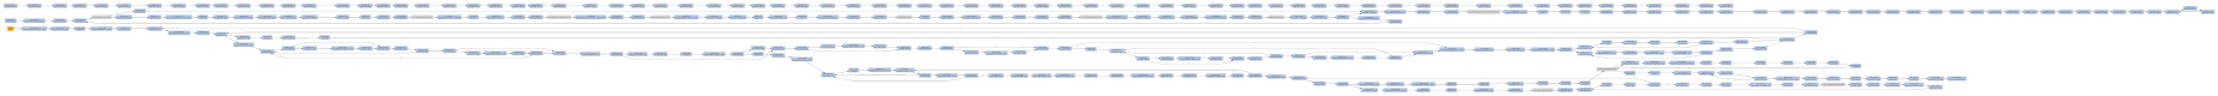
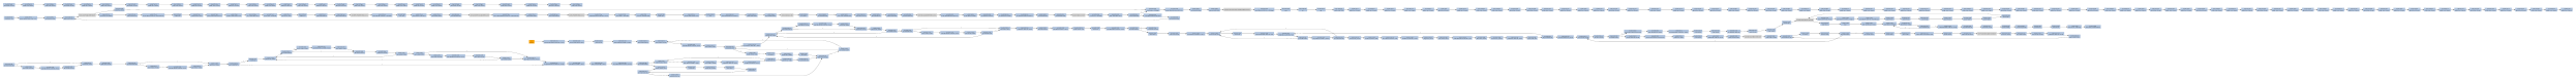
  digraph {
    fontname="IBM Plex Sans"
    rankdir=LR
    node [color=lightsteelblue fillcolor=lightsteelblue fontname="IBM Plex Sans" shape=rectangle style=filled]
    edge [color="#000000" fontname="IBM Plex Sans"]
    n1 [color=lightgrey fillcolor=orange label="start\npusha "]
    n2 [label="0x004311e1\nmovl $0x412000<UINT32>, %esi"]
    n3 [label="0x004311e6\nleal -69632(%esi), %edi"]
    n4 [label="0x004311ec\npushl %edi"]
    n5 [label="0x004311ed\norl $0xffffffff<UINT8>, %ebp"]
    n6 [label="0x004311f0\njmp 0x00431202"]
    n7 [label="0x00431202\nmovl (%esi), %ebx"]
    n8 [label="0x00431204\nsubl $0xfffffffc<UINT8>, %esi"]
    n9 [label="0x00431207\nadcl %ebx, %ebx"]
    n10 [label="0x00431209\njb 0x004311f8"]
    n11 [label="0x004311f8\nmovb (%esi), %al"]
    n12 [label="0x0043120b\nmovl $0x1<UINT32>, %eax"]
    n13 [label="0x004311fa\nincl %esi"]
    n14 [label="0x00431210\naddl %ebx, %ebx"]
    n15 [label="0x004311fb\nmovb %al, (%edi)"]
    n16 [label="0x004311fd\nincl %edi"]
    n17 [label="0x004311fe\naddl %ebx, %ebx"]
    n18 [label="0x00431200\njne 0x00431209"]
    n19 [label="0x00431212\njne 0x0043121b"]
    n20 [label="0x0043121b\nadcl %eax, %eax"]
    n21 [label="0x00431214\nmovl (%esi), %ebx"]
    n22 [label="0x0043121d\naddl %ebx, %ebx"]
    n23 [label="0x00431216\nsubl $0xfffffffc<UINT8>, %esi"]
    n24 [label="0x0043121f\njae 0x00431210"]
    n25 [label="0x00431221\njne 0x0043122c"]
    n26 [label="0x0043122c\nxorl %ecx, %ecx"]
    n27 [label="0x00431223\nmovl (%esi), %ebx"]
    n28 [label="0x0043122e\nsubl $0x3<UINT8>, %eax"]
    n29 [label="0x00431225\nsubl $0xfffffffc<UINT8>, %esi"]
    n30 [label="0x00431231\njb 0x00431240"]
-   n31 [label="0x00431240\naddl %ebx, %ebx"]
    n32 [label="0x00431233\nshll $0x8<UINT8>, %eax"]
    n33 [label="0x00431242\njne 0x0043124b"]
    n34 [label="0x00431236\nmovb (%esi), %al"]
    n35 [label="0x0043124b\nadcl %ecx, %ecx"]
    n36 [label="0x00431244\nmovl (%esi), %ebx"]
    n37 [label="0x0043124d\naddl %ebx, %ebx"]
    n38 [label="0x00431246\nsubl $0xfffffffc<UINT8>, %esi"]
    n39 [label="0x0043124f\njne 0x00431258"]
    n40 [label="0x00431258\nadcl %ecx, %ecx"]
    n41 [label="0x00431251\nmovl (%esi), %ebx"]
    n42 [label="0x0043125a\njne 0x0043127c"]
    n43 [label="0x00431253\nsubl $0xfffffffc<UINT8>, %esi"]
    n44 [label="0x0043125c\nincl %ecx"]
    n45 [label="0x0043127c\ncmpl $0xfffff300<UINT32>, %ebp"]
    n46 [label="0x0043125d\naddl %ebx, %ebx"]
    n47 [label="0x00431282\nadcl $0x1<UINT8>, %ecx"]
    n48 [label="0x0043125f\njne 0x00431268"]
    n49 [label="0x00431268\nadcl %ecx, %ecx"]
    n50 [label="0x00431261\nmovl (%esi), %ebx"]
    n51 [label="0x0043126a\naddl %ebx, %ebx"]
    n52 [label="0x00431263\nsubl $0xfffffffc<UINT8>, %esi"]
    n53 [label="0x0043126c\njae 0x0043125d"]
    n54 [label="0x0043126e\njne 0x00431279"]
    n55 [label="0x00431279\naddl $0x2<UINT8>, %ecx"]
    n56 [label="0x00431270\nmovl (%esi), %ebx"]
    n57 [label="0x00431272\nsubl $0xfffffffc<UINT8>, %esi"]
    n58 [label="0x00431285\nleal (%edi,%ebp), %edx"]
    n59 [label="0x00431288\ncmpl $0xfffffffc<UINT8>, %ebp"]
    n60 [label="0x0043128b\njbe 0x0043129c"]
    n61 [label="0x0043128d\nmovb (%edx), %al"]
    n62 [label="0x0043129c\nmovl (%edx), %eax"]
    n63 [label="0x0043128f\nincl %edx"]
    n64 [label="0x0043129e\naddl $0x4<UINT8>, %edx"]
    n65 [label="0x00431290\nmovb %al, (%edi)"]
    n66 [label="0x00431292\nincl %edi"]
    n67 [label="0x00431293\ndecl %ecx"]
    n68 [label="0x00431294\njne 0x0043128d"]
    n69 [label="0x00431296\njmp 0x004311fe"]
    n70 [label="0x00431238\nincl %esi"]
    n71 [label="0x00431239\nxorl $0xffffffff<UINT8>, %eax"]
    n72 [label="0x0043123c\nje 0x004312b2"]
    n73 [label="0x0043123e\nmovl %eax, %ebp"]
    n74 [label="0x004312b2\npopl %esi"]
    n75 [label="0x004312b3\nmovl %esi, %edi"]
    n76 [label="0x004312a1\nmovl %eax, (%edi)"]
    n77 [label="0x004312a3\naddl $0x4<UINT8>, %edi"]
    n78 [label="0x004312a6\nsubl $0x4<UINT8>, %ecx"]
    n79 [label="0x004312a9\nja 0x0043129c"]
    n80 [label="0x004312ab\naddl %ecx, %edi"]
    n81 [label="0x004312ad\njmp 0x004311fe"]
    n82 [label="0x00431249\nadcl %ebx, %ebx"]
    n83 [label="0x00431219\nadcl %ebx, %ebx"]
    n84 [label="0x00431256\nadcl %ebx, %ebx"]
    n85 [label="0x00431275\nadcl %ebx, %ebx"]
    n86 [label="0x00431277\njae 0x0043125d"]
    n87 [label="0x00431228\nadcl %ebx, %ebx"]
    n88 [label="0x0043122a\njae 0x00431210"]
    n89 [label="0x00431266\nadcl %ebx, %ebx"]
    n90 [label="0x004312b5\nmovl $0x29<UINT32>, %ecx"]
    n91 [label="0x004312ba\nmovb (%edi), %al"]
    n92 [label="0x004312bc\nincl %edi"]
    n93 [label="0x004312bd\nsubb $0xffffffe8<UINT8>, %al"]
    n94 [label="0x004312bf\ncmpb $0x1<UINT8>, %al"]
    n95 [label="0x004312c1\nja 0x004312ba"]
    n96 [label="0x004312c3\ncmpb $0x0<UINT8>, (%edi)"]
    n97 [label="0x004312c6\njne 0x004312ba"]
    n98 [label="0x004312c8\nmovl (%edi), %eax"]
    n99 [label="0x004312ca\nmovb 0x4(%edi), %bl"]
    n100 [label="0x004312cd\nshrw $0x8<UINT8>, %ax"]
    n101 [label="0x004312d1\nroll $0x10<UINT8>, %eax"]
    n102 [label="0x004312d4\nxchgb %al, %ah"]
    n103 [label="0x004312d6\nsubl %edi, %eax"]
    n104 [label="0x004312d8\nsubb $0xffffffe8<UINT8>, %bl"]
    n105 [label="0x004312db\naddl %esi, %eax"]
    n106 [label="0x004312dd\nmovl %eax, (%edi)"]
    n107 [label="0x004312df\naddl $0x5<UINT8>, %edi"]
    n108 [label="0x004312e2\nmovb %bl, %al"]
    n109 [label="0x004312e4\nloop 0x004312bf"]
    n110 [label="0x004312e6\nleal 0x2f000(%esi), %edi"]
    n111 [label="0x004312ec\nmovl (%edi), %eax"]
    n112 [label="0x004312ee\norl %eax, %eax"]
    n113 [label="0x004312f0\nje 0x0043132e"]
    n114 [label="0x004312f2\nmovl 0x4(%edi), %ebx"]
    n115 [label="0x0043132e\nmovl 0x32c74(%esi), %ebp"]
    n116 [label="0x004312f5\nleal 0x32c1c(%eax,%esi), %eax"]
    n117 [label="0x00431334\nleal -4096(%esi), %edi"]
    n118 [label="0x004312fc\naddl %esi, %ebx"]
    n119 [label="0x004312fe\npushl %eax"]
    n120 [label="0x004312ff\naddl $0x8<UINT8>, %edi"]
    n121 [label="0x00431302\ncall 0x32c6c(%esi)"]
    n122 [color=lightgrey fillcolor=lightgrey label="LoadLibraryA@kernel32.dll"]
    n123 [label="0x00431308\nxchgl %eax, %ebp"]
    n124 [label="0x00431309\nmovb (%edi), %al"]
    n125 [label="0x0043130b\nincl %edi"]
    n126 [label="0x0043130c\norb %al, %al"]
    n127 [label="0x0043130e\nje 0x004312ec"]
    n128 [label="0x00431310\nmovl %edi, %ecx"]
    n129 [label="0x00431312\npushl %edi"]
    n130 [label="0x00431313\ndecl %eax"]
    n131 [label="0x00431314\nrepnz scasb %es:(%edi), %al"]
    n132 [label="0x00431316\npushl %ebp"]
    n133 [label="0x00431317\ncall 0x32c70(%esi)"]
    n134 [color=lightgrey fillcolor=lightgrey label="GetProcAddress@kernel32.dll"]
    n135 [label="0x0043131d\norl %eax, %eax"]
    n136 [label="0x0043131f\nje 0x00431328"]
    n137 [label="0x00431321\nmovl %eax, (%ebx)"]
    n138 [label="0x00431323\naddl $0x4<UINT8>, %ebx"]
    n139 [label="0x00431326\njmp 0x00431309"]
    n140 [label="0x0043133a\nmovl $0x1000<UINT32>, %ebx"]
    n141 [label="0x0043133f\npushl %eax"]
    n142 [label="0x00431340\npushl %esp"]
    n143 [label="0x00431341\npushl $0x4<UINT8>"]
    n144 [label="0x00431343\npushl %ebx"]
    n145 [label="0x00431344\npushl %edi"]
    n146 [label="0x00431345\ncall %ebp"]
    n147 [color=lightgrey fillcolor=lightgrey label="VirtualProtect@kernel32.dll"]
    n148 [label="0x00431347\nleal 0x207(%edi), %eax"]
    n149 [label="0x0043135c\npopl %eax"]
    n150 [label="0x0043134d\nandb $0x7f<UINT8>, (%eax)"]
    n151 [label="0x0043135d\npopa "]
    n152 [label="0x00431350\nandb $0x7f<UINT8>, 0x28(%eax)"]
    n153 [label="0x00431354\npopl %eax"]
    n154 [label="0x00431355\npushl %eax"]
    n155 [label="0x00431356\npushl %esp"]
    n156 [label="0x00431357\npushl %eax"]
    n157 [label="0x00431358\npushl %ebx"]
    n158 [label="0x00431359\npushl %edi"]
    n159 [label="0x0043135a\ncall %ebp"]
    n160 [label="0x0043135e\nleal -128(%esp), %eax"]
    n161 [label="0x00431362\npushl $0x0<UINT8>"]
    n162 [label="0x00431364\ncmpl %eax, %esp"]
    n163 [label="0x00431366\njne 0x00431362"]
    n164 [label="0x00431368\nsubl $0xffffff80<UINT8>, %esp"]
    n165 [label="0x0043136b\njmp 0x00417f7e"]
    n166 [label="0x00417f7e\nmovl %edi, %edi"]
    n167 [label="0x00417f80\npushl %ebp"]
    n168 [label="0x00417f81\nmovl %esp, %ebp"]
    n169 [label="0x00417f83\npushl %ecx"]
    n170 [label="0x00417f84\npushl %ecx"]
    n171 [label="0x00417f85\nmovl %ecx, -4(%ebp)"]
    n172 [label="0x00417f88\ntestl %eax, 0x00419000"]
    n173 [label="0x00417f8e\nje 0x00417f95"]
    n174 [label="0x00417f95\npushl $0x419004<UINT32>"]
    n175 [label="0x00417f9a\ncall 0x004183de"]
    n176 [label="0x004183de\njmp 0x0040102c"]
    n177 [color=lightgrey fillcolor=lightgrey label="GetCursorPos@USER32.dll"]
    n178 [label="0x00417f9f\nmovb %dl, -8(%ebp)"]
    n179 [label="0x00418048\nxorb %al, %bh"]
    n180 [label="0x00417fa2\nsubl %edi, %edi"]
    n181 [label="0x0041804a\nmovl %ebx, -4(%ebp)"]
    n182 [label="0x00417fa4\nmovw $0x0<UINT16>, 0x0041900c"]
    n183 [label="0x00417fad\nnegl %edx"]
    n184 [label="0x00417faf\nmovzbl %bh, %edx"]
    n185 [label="0x00417fb2\nmovl 0x00419000, %ecx"]
    n186 [label="0x00417fb8\nmovb 0x00419010, %ch"]
    n187 [label="0x00417fbe\nmovl -4(%ebp), %ecx"]
    n188 [label="0x00417fc1\nmovb %ch, -8(%ebp)"]
    n189 [label="0x00417fc4\nadcl %ecx, %esi"]
    n190 [label="0x00417fc6\nnegl %ecx"]
    n191 [label="0x00417fc8\ncall 0x004183a8"]
    n192 [label="0x004183a8\njmp 0x00401010"]
    n193 [color=lightgrey fillcolor=lightgrey label="GetOEMCP@KERNEL32.DLL"]
    n194 [label="0x00417fcd\nmovb $0x78<UINT8>, -8(%ebp)"]
    n195 [label="0x00417fd1\nnotw %ax"]
    n196 [label="0x00417fd4\npushl $0x3c<UINT32>"]
    n197 [label="0x00417fd9\ncall 0x004183e4"]
    n198 [label="0x004183e4\njmp 0x00401028"]
    n199 [color=lightgrey fillcolor=lightgrey label="GetSystemMetrics@USER32.dll"]
    n200 [label="0x00417fde\nmovw $0xffffd1a0<UINT16>, 0x0041900e"]
    n201 [label="0x00417fe7\ncall 0x004183ae"]
    n202 [label="0x004183ae\njmp 0x00401000"]
    n203 [color=lightgrey fillcolor=lightgrey label="GetACP@KERNEL32.DLL"]
    n204 [label="0x00417fec\naddl $0x8db7c0<UINT32>, %esi"]
    n205 [color=lightgrey label="0x00417ff2\nmovl %edx, -4(%ebp)"]
    n206 [label="0x00417ff5\norl %eax, 0x00419014"]
    n207 [label="0x00417ffb\nnegb %dh"]
    n208 [label="0x00417ffd\nandl 0x00419018, %esi"]
    n209 [label="0x00418003\nnop "]
    n210 [label="0x00418004\npushl $0x401040<UINT32>"]
    n211 [label="0x00418009\ncall 0x004183ea"]
    n212 [label="0x004183ea\njmp 0x00401034"]
    n213 [color=lightgrey fillcolor=lightgrey label="remove@msvcrt.dll"]
    n214 [label="0x0041800e\nincl %eax"]
    n215 [label="0x0041800f\njne 0x00418036"]
    n216 [label="0x00418011\nadcw %dx, 0x0041901c"]
    n217 [label="0x00418018\ntestl %ecx, %edx"]
    n218 [label="0x0041801a\njb 0x00418021"]
    n219 [label="0x0041801c\ncall 0x004183b4"]
    n220 [label="0x004183b4\njmp 0x00401020"]
    n221 [color=lightgrey fillcolor=lightgrey label="GetTickCount@KERNEL32.DLL"]
    n222 [label="0x00418021\npushl $0x418065<UINT32>"]
    n223 [label="0x00418026\npushl $0x1<UINT8>"]
    n224 [label="0x00418028\npushl $0x1<UINT8>"]
    n225 [label="0x0041802a\npushl $0x30<UINT8>"]
    n226 [label="0x0041802c\npushl $0x401054<UINT32>"]
    n227 [label="0x00418031\ncall 0x004183f0"]
    n228 [label="0x004183f0\njmp 0x00401038"]
    n229 [color=lightgrey fillcolor=lightgrey label="bsearch@msvcrt.dll"]
    n230 [label="0x00418036\nmovl %ecx, -4(%ebp)"]
    n231 [label="0x00418039\nsbbl -4(%ebp), %eax"]
    n232 [label="0x0041803c\njne 0x0041804a"]
    n233 [label="0x0041803e\npushl $0x419004<UINT32>"]
    n234 [label="0x00418043\ncall 0x004183de"]
    n235 [label="0x0041804d\npushl $0x419004<UINT32>"]
    n236 [label="0x00418052\ncall 0x004183ba"]
    n237 [label="0x004183ba\njmp 0x00401004"]
    n238 [color=lightgrey fillcolor=lightgrey label="QueryPerformanceCounter@KERNEL32.DLL"]
    n239 [label="0x00418057\nmovl $0x0<UINT32>, -4(%ebp)"]
    n240 [label="0x0041805e\nleave "]
    n241 [label="0x0041805f\nret"]
    n242 [label="0x7c8000c0\nnop "]
    n243 [label="0x7c8000c1\ncall 0x63d7f9f4"]
    n244 [label="0x63d7f9f4\naddb %al, (%eax)"]
    n245 [label="0x63d7f9f6\naddb %al, (%eax)"]
    n246 [label="0x63d7f9f8\naddb %al, (%eax)"]
    n247 [label="0x63d7f9fa\naddb %al, (%eax)"]
    n248 [label="0x63d7f9fc\naddb %al, (%eax)"]
    n249 [label="0x63d7f9fe\naddb %al, (%eax)"]
    n250 [label="0x63d7fa00\naddb %al, (%eax)"]
    n251 [label="0x63d7fa02\naddb %al, (%eax)"]
    n252 [label="0x63d7fa04\naddb %al, (%eax)"]
    n253 [label="0x63d7fa06\naddb %al, (%eax)"]
    n254 [label="0x63d7fa08\naddb %al, (%eax)"]
    n255 [label="0x63d7fa0a\naddb %al, (%eax)"]
    n256 [label="0x63d7fa0c\naddb %al, (%eax)"]
    n257 [label="0x63d7fa0e\naddb %al, (%eax)"]
    n258 [label="0x63d7fa10\naddb %al, (%eax)"]
    n259 [label="0x63d7fa12\naddb %al, (%eax)"]
    n260 [label="0x63d7fa14\naddb %al, (%eax)"]
    n261 [label="0x63d7fa16\naddb %al, (%eax)"]
    n262 [label="0x63d7fa18\naddb %al, (%eax)"]
    n263 [label="0x63d7fa1a\naddb %al, (%eax)"]
    n264 [label="0x63d7fa1c\naddb %al, (%eax)"]
    n265 [label="0x63d7fa1e\naddb %al, (%eax)"]
    n266 [label="0x63d7fa20\naddb %al, (%eax)"]
    n267 [label="0x63d7fa22\naddb %al, (%eax)"]
    n268 [label="0x63d7fa24\naddb %al, (%eax)"]
    n269 [label="0x63d7fa26\naddb %al, (%eax)"]
    n270 [label="0x63d7fa28\naddb %al, (%eax)"]
    n271 [label="0x63d7fa2a\naddb %al, (%eax)"]
    n272 [label="0x63d7fa2c\naddb %al, (%eax)"]
    n273 [label="0x63d7fa2e\naddb %al, (%eax)"]
    n274 [label="0x63d7fa30\naddb %al, (%eax)"]
    n275 [label="0x63d7fa32\naddb %al, (%eax)"]
    n276 [label="0x63d7fa34\naddb %al, (%eax)"]
    n277 [label="0x63d7fa36\naddb %al, (%eax)"]
    n278 [label="0x63d7fa38\naddb %al, (%eax)"]
    n279 [label="0x63d7fa3a\naddb %al, (%eax)"]
    n280 [label="0x63d7fa3c\naddb %al, (%eax)"]
    n281 [label="0x63d7fa3e\naddb %al, (%eax)"]
    n282 [label="0x63d7fa40\naddb %al, (%eax)"]
    n283 [label="0x63d7fa42\naddb %al, (%eax)"]
    n284 [label="0x63d7fa44\naddb %al, (%eax)"]
    n285 [label="0x63d7fa46\naddb %al, (%eax)"]
    n286 [label="0x63d7fa48\naddb %al, (%eax)"]
    n287 [label="0x63d7fa4a\naddb %al, (%eax)"]
    n288 [label="0x63d7fa4c\naddb %al, (%eax)"]
    n289 [label="0x63d7fa4e\naddb %al, (%eax)"]
    n290 [label="0x63d7fa50\naddb %al, (%eax)"]
    n291 [label="0x63d7fa52\naddb %al, (%eax)"]
    n292 [label="0x63d7fa54\naddb %al, (%eax)"]
    n293 [label="0x63d7fa56\naddb %al, (%eax)"]
    n294 [label="0x63d7fa58\naddb %al, (%eax)"]
    n295 [label="0x63d7fa5a\naddb %al, (%eax)"]
    n296 [label="0x63d7fa5c\naddb %al, (%eax)"]
    n297 [label="0x63d7fa5e\naddb %al, (%eax)"]
    n298 [label="0x63d7fa60\naddb %al, (%eax)"]
    n299 [label="0x63d7fa62\naddb %al, (%eax)"]
    n300 [label="0x63d7fa64\naddb %al, (%eax)"]
    n301 [label="0x63d7fa66\naddb %al, (%eax)"]
    n302 [label="0x63d7fa68\naddb %al, (%eax)"]
    n303 [label="0x63d7fa6a\naddb %al, (%eax)"]
    n304 [label="0x63d7fa6c\naddb %al, (%eax)"]
    n305 [label="0x63d7fa6e\naddb %al, (%eax)"]
    n306 [label="0x63d7fa70\naddb %al, (%eax)"]
    n307 [label="0x63d7fa72\naddb %al, (%eax)"]
    n308 [label="0x63d7fa74\naddb %al, (%eax)"]
    n309 [label="0x63d7fa76\naddb %al, (%eax)"]
    n310 [label="0x63d7fa78\naddb %al, (%eax)"]
    n311 [label="0x63d7fa7a\naddb %al, (%eax)"]
    n312 [label="0x63d7fa7c\naddb %al, (%eax)"]
    n313 [label="0x63d7fa7e\naddb %al, (%eax)"]
    n314 [label="0x63d7fa80\naddb %al, (%eax)"]
    n315 [label="0x63d7fa82\naddb %al, (%eax)"]
-   n316 [label="0x63d7fa84\naddb %al, (%eax)"]
    n317 [label="0x63d7fa86\naddb %al, (%eax)"]
    n318 [label="0x63d7fa88\naddb %al, (%eax)"]
    n319 [label="0x63d7fa8a\naddb %al, (%eax)"]
    n320 [label="0x63d7fa8c\naddb %al, (%eax)"]
    n321 [label="0x63d7fa8e\naddb %al, (%eax)"]
    n322 [label="0x63d7fa90\naddb %al, (%eax)"]
    n323 [label="0x63d7fa92\naddb %al, (%eax)"]
    n324 [label="0x63d7fa94\naddb %al, (%eax)"]
    n325 [label="0x63d7fa96\naddb %al, (%eax)"]
    n326 [label="0x63d7fa98\naddb %al, (%eax)"]
    n327 [label="0x63d7fa9a\naddb %al, (%eax)"]
    n328 [label="0x63d7fa9c\naddb %al, (%eax)"]
    n329 [label="0x63d7fa9e\naddb %al, (%eax)"]
    n330 [label="0x63d7faa0\naddb %al, (%eax)"]
    n331 [label="0x63d7faa2\naddb %al, (%eax)"]
    n332 [label="0x63d7faa4\naddb %al, (%eax)"]
    n333 [label="0x63d7faa6\naddb %al, (%eax)"]
    n334 [label="0x63d7faa8\naddb %al, (%eax)"]
    n335 [label="0x63d7faaa\naddb %al, (%eax)"]
    n336 [label="0x63d7faac\naddb %al, (%eax)"]
    n337 [label="0x63d7faae\naddb %al, (%eax)"]
    n338 [label="0x63d7fab0\naddb %al, (%eax)"]
    n339 [label="0x63d7fab2\naddb %al, (%eax)"]
    n340 [label="0x63d7fab4\naddb %al, (%eax)"]
    n341 [label="0x63d7fab6\naddb %al, (%eax)"]
    n342 [label="0x63d7fab8\naddb %al, (%eax)"]
    n343 [label="0x63d7faba\naddb %al, (%eax)"]
    n344 [label="0x63d7fabc\naddb %al, (%eax)"]
    n345 [label="0x63d7fabe\naddb %al, (%eax)"]
    n1 -> n2
    n2 -> n3
    n3 -> n4
    n4 -> n5
    n5 -> n6
    n6 -> n7
    n7 -> n8
    n8 -> n9
    n9 -> n10
    n10 -> n11 [label=T]
    n10 -> n12 [label=F]
    n11 -> n13
    n12 -> n14
    n13 -> n15
    n14 -> n19
    n15 -> n16
    n16 -> n17
    n17 -> n18
    n18 -> n7 [label=F]
    n18 -> n10 [label=T]
    n19 -> n20 [label=T]
    n19 -> n21 [label=F]
    n20 -> n22
    n21 -> n23
    n22 -> n24
    n23 -> n83
    n24 -> n14 [label=T]
    n24 -> n25 [label=F]
    n25 -> n26 [label=T]
    n25 -> n27 [label=F]
    n26 -> n28
    n27 -> n29
    n28 -> n30
    n29 -> n87
-   n30 -> n31 [label=T]
    n30 -> n32 [label=F]
-   n31 -> n33
    n32 -> n34
    n33 -> n35 [label=T]
    n33 -> n36 [label=F]
    n34 -> n70
    n35 -> n37
    n36 -> n38
    n37 -> n39
    n38 -> n82
    n39 -> n40 [label=T]
    n39 -> n41 [label=F]
    n40 -> n42
    n41 -> n43
    n42 -> n44 [label=F]
    n42 -> n45 [label=T]
    n43 -> n84
    n44 -> n46
    n45 -> n47
    n46 -> n48
    n47 -> n58
    n48 -> n49 [label=T]
    n48 -> n50 [label=F]
    n49 -> n51
    n50 -> n52
    n51 -> n53
    n52 -> n89
    n53 -> n46 [label=T]
    n53 -> n54 [label=F]
    n54 -> n55 [label=T]
    n54 -> n56 [label=F]
    n55 -> n45
    n56 -> n57
    n57 -> n85
    n58 -> n59
    n59 -> n60
    n60 -> n61 [label=F]
    n60 -> n62 [label=T]
    n61 -> n63
    n62 -> n64
    n63 -> n65
    n64 -> n76
    n65 -> n66
    n66 -> n67
    n67 -> n68
    n68 -> n61 [label=T]
    n68 -> n69 [label=F]
    n69 -> n17
    n70 -> n71
    n71 -> n72
    n72 -> n73 [label=F]
    n72 -> n74 [label=T]
-   n73 -> n31
    n74 -> n75
    n75 -> n90
    n76 -> n77
    n77 -> n78
    n78 -> n79
    n79 -> n62 [label=T]
    n79 -> n80 [label=F]
    n80 -> n81
    n81 -> n17
    n82 -> n35
    n83 -> n20
    n84 -> n40
    n85 -> n86
    n86 -> n46 [label=T]
    n86 -> n55 [label=F]
    n87 -> n88
    n88 -> n14 [label=T]
    n88 -> n26 [label=F]
    n89 -> n49
    n90 -> n91
    n91 -> n92
    n92 -> n93
    n93 -> n94
    n94 -> n95
    n95 -> n91 [label=T]
    n95 -> n96 [label=F]
    n96 -> n97
    n97 -> n91 [label=T]
    n97 -> n98 [label=F]
    n98 -> n99
    n99 -> n100
    n100 -> n101
    n101 -> n102
    n102 -> n103
    n103 -> n104
    n104 -> n105
    n105 -> n106
    n106 -> n107
    n107 -> n108
    n108 -> n109
    n109 -> n94 [label=T]
    n109 -> n110 [label=F]
    n110 -> n111
    n111 -> n112
    n112 -> n113
    n113 -> n114 [label=F]
    n113 -> n115 [label=T]
    n114 -> n116
    n115 -> n117
    n116 -> n118
    n117 -> n140
    n118 -> n119
    n119 -> n120
    n120 -> n121
    n121 -> n122
    n122 -> n123
    n123 -> n124
    n124 -> n125
    n125 -> n126
    n126 -> n127
    n127 -> n111 [label=T]
    n127 -> n128 [label=F]
    n128 -> n129
    n129 -> n130
    n130 -> n131
    n131 -> n132
    n132 -> n133
    n133 -> n134
    n134 -> n135
    n135 -> n136
    n136 -> n137 [label=F]
    n137 -> n138
    n138 -> n139
    n139 -> n124
    n140 -> n141
    n141 -> n142
    n142 -> n143
    n143 -> n144
    n144 -> n145
    n145 -> n146
    n146 -> n147
    n147 -> n148
    n147 -> n149
    n148 -> n150
    n149 -> n151
    n150 -> n152
    n151 -> n160
    n152 -> n153
    n153 -> n154
    n154 -> n155
    n155 -> n156
    n156 -> n157
    n157 -> n158
    n158 -> n159
    n159 -> n147
    n160 -> n161
    n161 -> n162
    n162 -> n163
    n163 -> n161 [label=T]
    n163 -> n164 [label=F]
    n164 -> n165
    n165 -> n166
    n166 -> n167
    n167 -> n168
    n168 -> n169
    n169 -> n170
    n170 -> n171
    n171 -> n172
    n173 -> n174 [label=T]
    n174 -> n175
    n175 -> n176
    n176 -> n177
    n177 -> n178
    n177 -> n179
    n178 -> n180
    n179 -> n181
    n180 -> n182
    n181 -> n235
    n182 -> n183
    n183 -> n184
    n184 -> n185
    n185 -> n186
    n186 -> n187
    n187 -> n188
    n188 -> n189
    n189 -> n190
    n190 -> n191
    n191 -> n192
    n192 -> n193
    n193 -> n194
    n194 -> n195
    n195 -> n196
    n196 -> n197
    n197 -> n198
    n198 -> n199
    n199 -> n200
    n200 -> n201
    n201 -> n202
    n202 -> n203
    n203 -> n204
    n204 -> n205
    n205 -> n206
    n206 -> n207
    n207 -> n208
    n208 -> n209
    n209 -> n210
    n210 -> n211
    n211 -> n212
    n212 -> n213
    n213 -> n214
    n214 -> n215
    n215 -> n216 [label=F]
    n216 -> n217
    n217 -> n218
    n218 -> n219 [label=F]
    n219 -> n220
    n220 -> n221
    n221 -> n222
    n222 -> n223
    n223 -> n224
    n224 -> n225
    n225 -> n226
    n226 -> n227
    n227 -> n228
    n228 -> n229
    n229 -> n230
    n230 -> n231
    n231 -> n232
    n232 -> n181 [label=T]
    n232 -> n233 [label=F]
    n233 -> n234
    n234 -> n176
    n235 -> n236
    n236 -> n237
    n237 -> n238
    n238 -> n239
    n239 -> n240
    n240 -> n241
    n241 -> n242
    n242 -> n243
    n243 -> n244
    n244 -> n245
    n245 -> n246
    n246 -> n247
    n247 -> n248
    n248 -> n249
    n249 -> n250
    n250 -> n251
    n251 -> n252
    n252 -> n253
    n253 -> n254
    n254 -> n255
    n255 -> n256
    n256 -> n257
    n257 -> n258
    n258 -> n259
    n259 -> n260
    n260 -> n261
    n261 -> n262
    n262 -> n263
    n263 -> n264
    n264 -> n265
    n265 -> n266
    n266 -> n267
    n267 -> n268
    n268 -> n269
    n269 -> n270
    n270 -> n271
    n271 -> n272
-   n272 -> n270
+   n272 -> n273
    n273 -> n274
    n274 -> n275
    n275 -> n276
    n276 -> n277
    n277 -> n278
    n278 -> n279
    n279 -> n280
    n280 -> n281
    n281 -> n282
    n282 -> n283
    n283 -> n284
    n284 -> n285
    n285 -> n286
    n286 -> n287
    n287 -> n288
    n288 -> n289
    n289 -> n290
    n290 -> n291
    n291 -> n292
    n292 -> n293
    n293 -> n294
    n294 -> n295
    n295 -> n296
    n296 -> n297
    n297 -> n298
    n298 -> n299
    n299 -> n300
    n300 -> n301
    n301 -> n302
    n302 -> n303
    n303 -> n304
    n304 -> n305
    n305 -> n306
    n306 -> n307
    n307 -> n308
    n308 -> n309
    n309 -> n310
    n310 -> n311
    n311 -> n312
    n312 -> n313
    n313 -> n314
    n314 -> n315
-   n315 -> n316
-   n316 -> n317
    n317 -> n318
    n318 -> n319
    n319 -> n320
    n320 -> n321
    n321 -> n322
    n322 -> n323
    n323 -> n324
    n324 -> n325
    n325 -> n326
    n326 -> n327
    n327 -> n328
    n328 -> n329
    n329 -> n330
    n330 -> n331
    n331 -> n332
    n332 -> n333
    n333 -> n334
    n334 -> n335
    n335 -> n336
    n336 -> n337
    n337 -> n338
    n338 -> n339
    n339 -> n340
    n340 -> n341
    n341 -> n342
    n342 -> n343
    n343 -> n344
    n344 -> n345
  }
